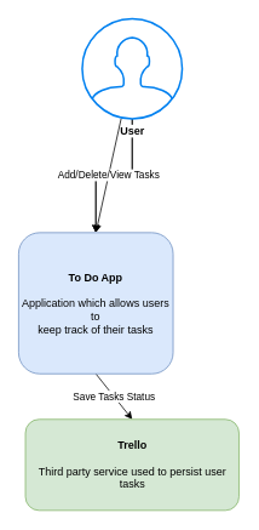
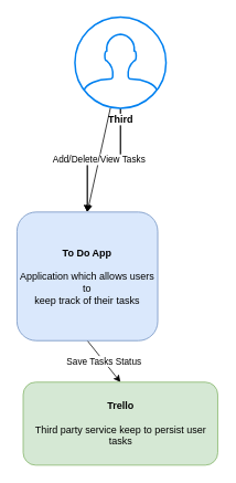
  <mxCell id="0" />
  <mxCell id="1" parent="0" />
  <mxCell id="2" value="" style="edgeStyle=orthogonalEdgeStyle;rounded=0;orthogonalLoop=1;jettySize=auto;html=1;" parent="1" source="4" target="7" edge="1"><mxGeometry relative="1" as="geometry" /></mxCell>
  <mxCell id="3" value="" style="edgeStyle=orthogonalEdgeStyle;rounded=0;orthogonalLoop=1;jettySize=auto;html=1;" parent="1" source="4" target="7" edge="1"><mxGeometry relative="1" as="geometry" /></mxCell>
- <mxCell id="4" value="&lt;b&gt;User&lt;/b&gt;" style="html=1;verticalLabelPosition=bottom;align=center;labelBackgroundColor=#ffffff;verticalAlign=top;strokeWidth=2;strokeColor=#0080F0;shadow=0;dashed=0;shape=mxgraph.ios7.icons.user;" parent="1" vertex="1"><mxGeometry x="90" y="20" width="110" height="110" as="geometry" /></mxCell>
+ <mxCell id="4" value="&lt;b&gt;Third&lt;/b&gt;" style="html=1;verticalLabelPosition=bottom;align=center;labelBackgroundColor=#ffffff;verticalAlign=top;strokeWidth=2;strokeColor=#0080F0;shadow=0;dashed=0;shape=mxgraph.ios7.icons.user;" parent="1" vertex="1"><mxGeometry x="90" y="20" width="110" height="110" as="geometry" /></mxCell>
  <mxCell id="5" value="Add/Delete/View Tasks" style="endArrow=classic;html=1;entryX=0.5;entryY=0;entryDx=0;entryDy=0;" parent="1" source="4" target="7" edge="1"><mxGeometry width="50" height="50" relative="1" as="geometry"><mxPoint x="110" y="360" as="sourcePoint" /><mxPoint x="145" y="170" as="targetPoint" /></mxGeometry></mxCell>
  <mxCell id="6" value="Save Tasks Status" style="endArrow=classic;html=1;exitX=0.5;exitY=1;exitDx=0;exitDy=0;" parent="1" source="7" edge="1"><mxGeometry width="50" height="50" relative="1" as="geometry"><mxPoint x="145" y="360" as="sourcePoint" /><mxPoint x="145" y="460" as="targetPoint" /></mxGeometry></mxCell>
  <mxCell id="7" value="&lt;b&gt;To Do App&lt;/b&gt;&lt;br&gt;&lt;br&gt;Application which allows users to &lt;br&gt;keep track of their tasks" style="rounded=1;whiteSpace=wrap;html=1;fillColor=#dae8fc;strokeColor=#6c8ebf;" parent="1" vertex="1"><mxGeometry x="20" y="255" width="170" height="155" as="geometry" /></mxCell>
- <mxCell id="8" value="&lt;b&gt;Trello&lt;/b&gt;&lt;br&gt;&lt;br&gt;Third party service used to persist user tasks" style="rounded=1;whiteSpace=wrap;html=1;fillColor=#d5e8d4;strokeColor=#82b366;" parent="1" vertex="1"><mxGeometry x="27.5" y="460" width="235" height="100" as="geometry" /></mxCell>
+ <mxCell id="8" value="&lt;b&gt;Trello&lt;/b&gt;&lt;br&gt;&lt;br&gt;Third party service keep to persist user tasks" style="rounded=1;whiteSpace=wrap;html=1;fillColor=#d5e8d4;strokeColor=#82b366;" parent="1" vertex="1"><mxGeometry x="27.5" y="460" width="235" height="100" as="geometry" /></mxCell>
